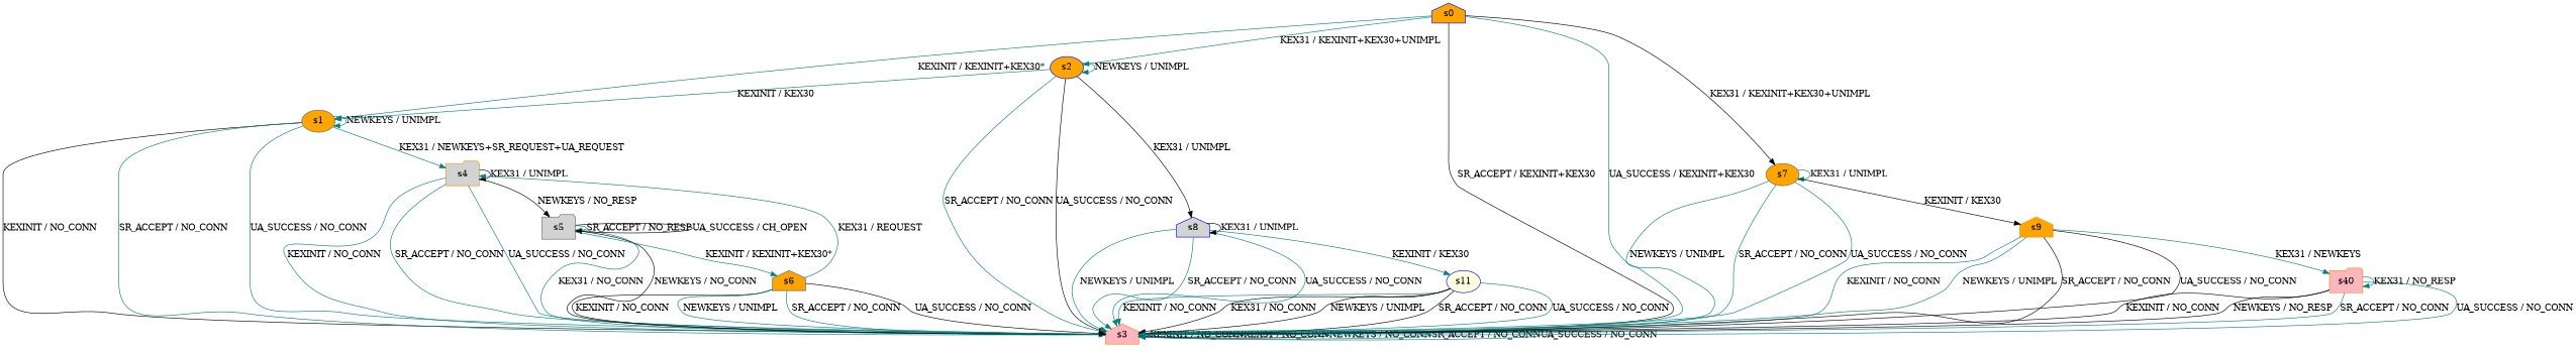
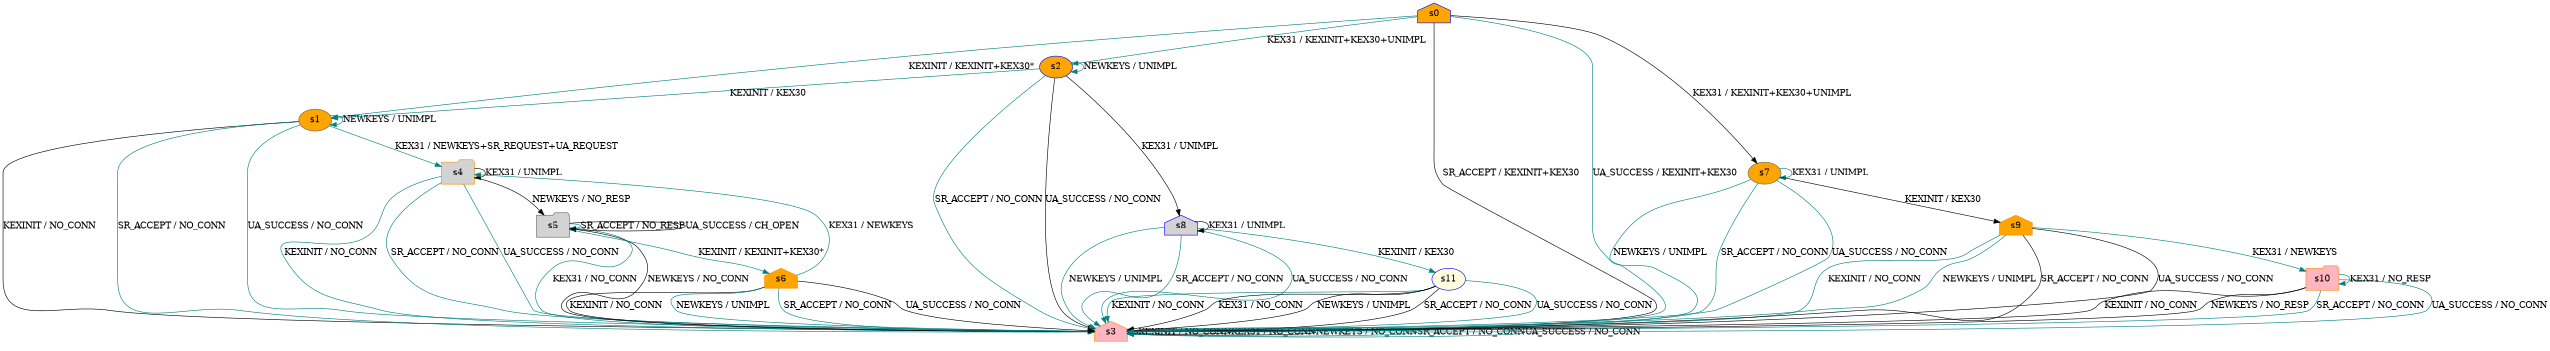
  digraph {
    node [color=darkorange fillcolor=orange shape=house style=filled]
    edge [color=teal]
    n1 [color=blue label=s0]
    n2 [color=gray40 label=s1 shape=ellipse]
    n3 [color=blue label=s2 shape=ellipse]
    n4 [fillcolor=lightpink label=s3]
    n5 [color=gray40 label=s7 shape=ellipse]
    n6 [fillcolor=lightgrey label=s4 shape=folder]
    n7 [color=blue fillcolor=lightgrey label=s8]
    n8 [label=s9]
    n9 [color=gray40 fillcolor=lightgrey label=s5 shape=folder]
    n10 [color=blue fillcolor=lightyellow label=s11 shape=ellipse]
-   n11 [color=gray40 label=s6]
-   n12 [fillcolor=lightpink label=s40 shape=folder]
+   n11 [label=s6]
+   n12 [fillcolor=lightpink label=s10 shape=folder]
    n1 -> n2 [label="KEXINIT / KEXINIT+KEX30*"]
    n1 -> n3 [label="KEX31 / KEXINIT+KEX30+UNIMPL"]
    n1 -> n4 [color=black label="SR_ACCEPT / KEXINIT+KEX30"]
    n1 -> n4 [label="UA_SUCCESS / KEXINIT+KEX30"]
    n1 -> n5 [color=black label="KEX31 / KEXINIT+KEX30+UNIMPL"]
    n2 -> n2 [label="NEWKEYS / UNIMPL"]
    n2 -> n4 [color=black label="KEXINIT / NO_CONN"]
    n2 -> n4 [label="SR_ACCEPT / NO_CONN"]
    n2 -> n4 [label="UA_SUCCESS / NO_CONN"]
    n2 -> n6 [label="KEX31 / NEWKEYS+SR_REQUEST+UA_REQUEST"]
    n3 -> n2 [label="KEXINIT / KEX30"]
    n3 -> n3 [label="NEWKEYS / UNIMPL"]
    n3 -> n4 [label="SR_ACCEPT / NO_CONN"]
    n3 -> n4 [color=black label="UA_SUCCESS / NO_CONN"]
    n3 -> n7 [color=black label="KEX31 / UNIMPL"]
    n4 -> n4 [color=black label="KEXINIT / NO_CONN"]
    n4 -> n4 [color=black label="KEX31 / NO_CONN"]
    n4 -> n4 [color=black label="NEWKEYS / NO_CONN"]
    n4 -> n4 [label="SR_ACCEPT / NO_CONN"]
    n4 -> n4 [label="UA_SUCCESS / NO_CONN"]
    n5 -> n4 [label="NEWKEYS / UNIMPL"]
    n5 -> n4 [label="SR_ACCEPT / NO_CONN"]
    n5 -> n4 [label="UA_SUCCESS / NO_CONN"]
    n5 -> n5 [label="KEX31 / UNIMPL"]
    n5 -> n8 [color=black label="KEXINIT / KEX30"]
    n6 -> n4 [label="KEXINIT / NO_CONN"]
    n6 -> n4 [label="SR_ACCEPT / NO_CONN"]
    n6 -> n4 [label="UA_SUCCESS / NO_CONN"]
    n6 -> n6 [color=black label="KEX31 / UNIMPL"]
    n6 -> n9 [color=black label="NEWKEYS / NO_RESP"]
    n7 -> n4 [label="NEWKEYS / UNIMPL"]
    n7 -> n4 [label="SR_ACCEPT / NO_CONN"]
    n7 -> n4 [label="UA_SUCCESS / NO_CONN"]
    n7 -> n7 [color=black label="KEX31 / UNIMPL"]
    n7 -> n10 [label="KEXINIT / KEX30"]
    n8 -> n4 [label="KEXINIT / NO_CONN"]
    n8 -> n4 [label="NEWKEYS / UNIMPL"]
    n8 -> n4 [color=black label="SR_ACCEPT / NO_CONN"]
    n8 -> n4 [color=black label="UA_SUCCESS / NO_CONN"]
    n8 -> n12 [label="KEX31 / NEWKEYS"]
    n9 -> n4 [label="KEX31 / NO_CONN"]
    n9 -> n4 [color=black label="NEWKEYS / NO_CONN"]
    n9 -> n9 [label="SR_ACCEPT / NO_RESP"]
    n9 -> n9 [color=black label="UA_SUCCESS / CH_OPEN"]
    n9 -> n11 [label="KEXINIT / KEXINIT+KEX30*"]
    n10 -> n4 [label="KEXINIT / NO_CONN"]
    n10 -> n4 [color=black label="KEX31 / NO_CONN"]
    n10 -> n4 [color=black label="NEWKEYS / UNIMPL"]
    n10 -> n4 [color=black label="SR_ACCEPT / NO_CONN"]
    n10 -> n4 [label="UA_SUCCESS / NO_CONN"]
    n11 -> n4 [color=black label="KEXINIT / NO_CONN"]
    n11 -> n4 [label="NEWKEYS / UNIMPL"]
    n11 -> n4 [label="SR_ACCEPT / NO_CONN"]
    n11 -> n4 [color=black label="UA_SUCCESS / NO_CONN"]
-   n11 -> n6 [label="KEX31 / REQUEST"]
+   n11 -> n6 [label="KEX31 / NEWKEYS"]
    n12 -> n4 [color=black label="KEXINIT / NO_CONN"]
    n12 -> n4 [color=black label="NEWKEYS / NO_RESP"]
    n12 -> n4 [label="SR_ACCEPT / NO_CONN"]
    n12 -> n4 [label="UA_SUCCESS / NO_CONN"]
    n12 -> n12 [label="KEX31 / NO_RESP"]
  }
